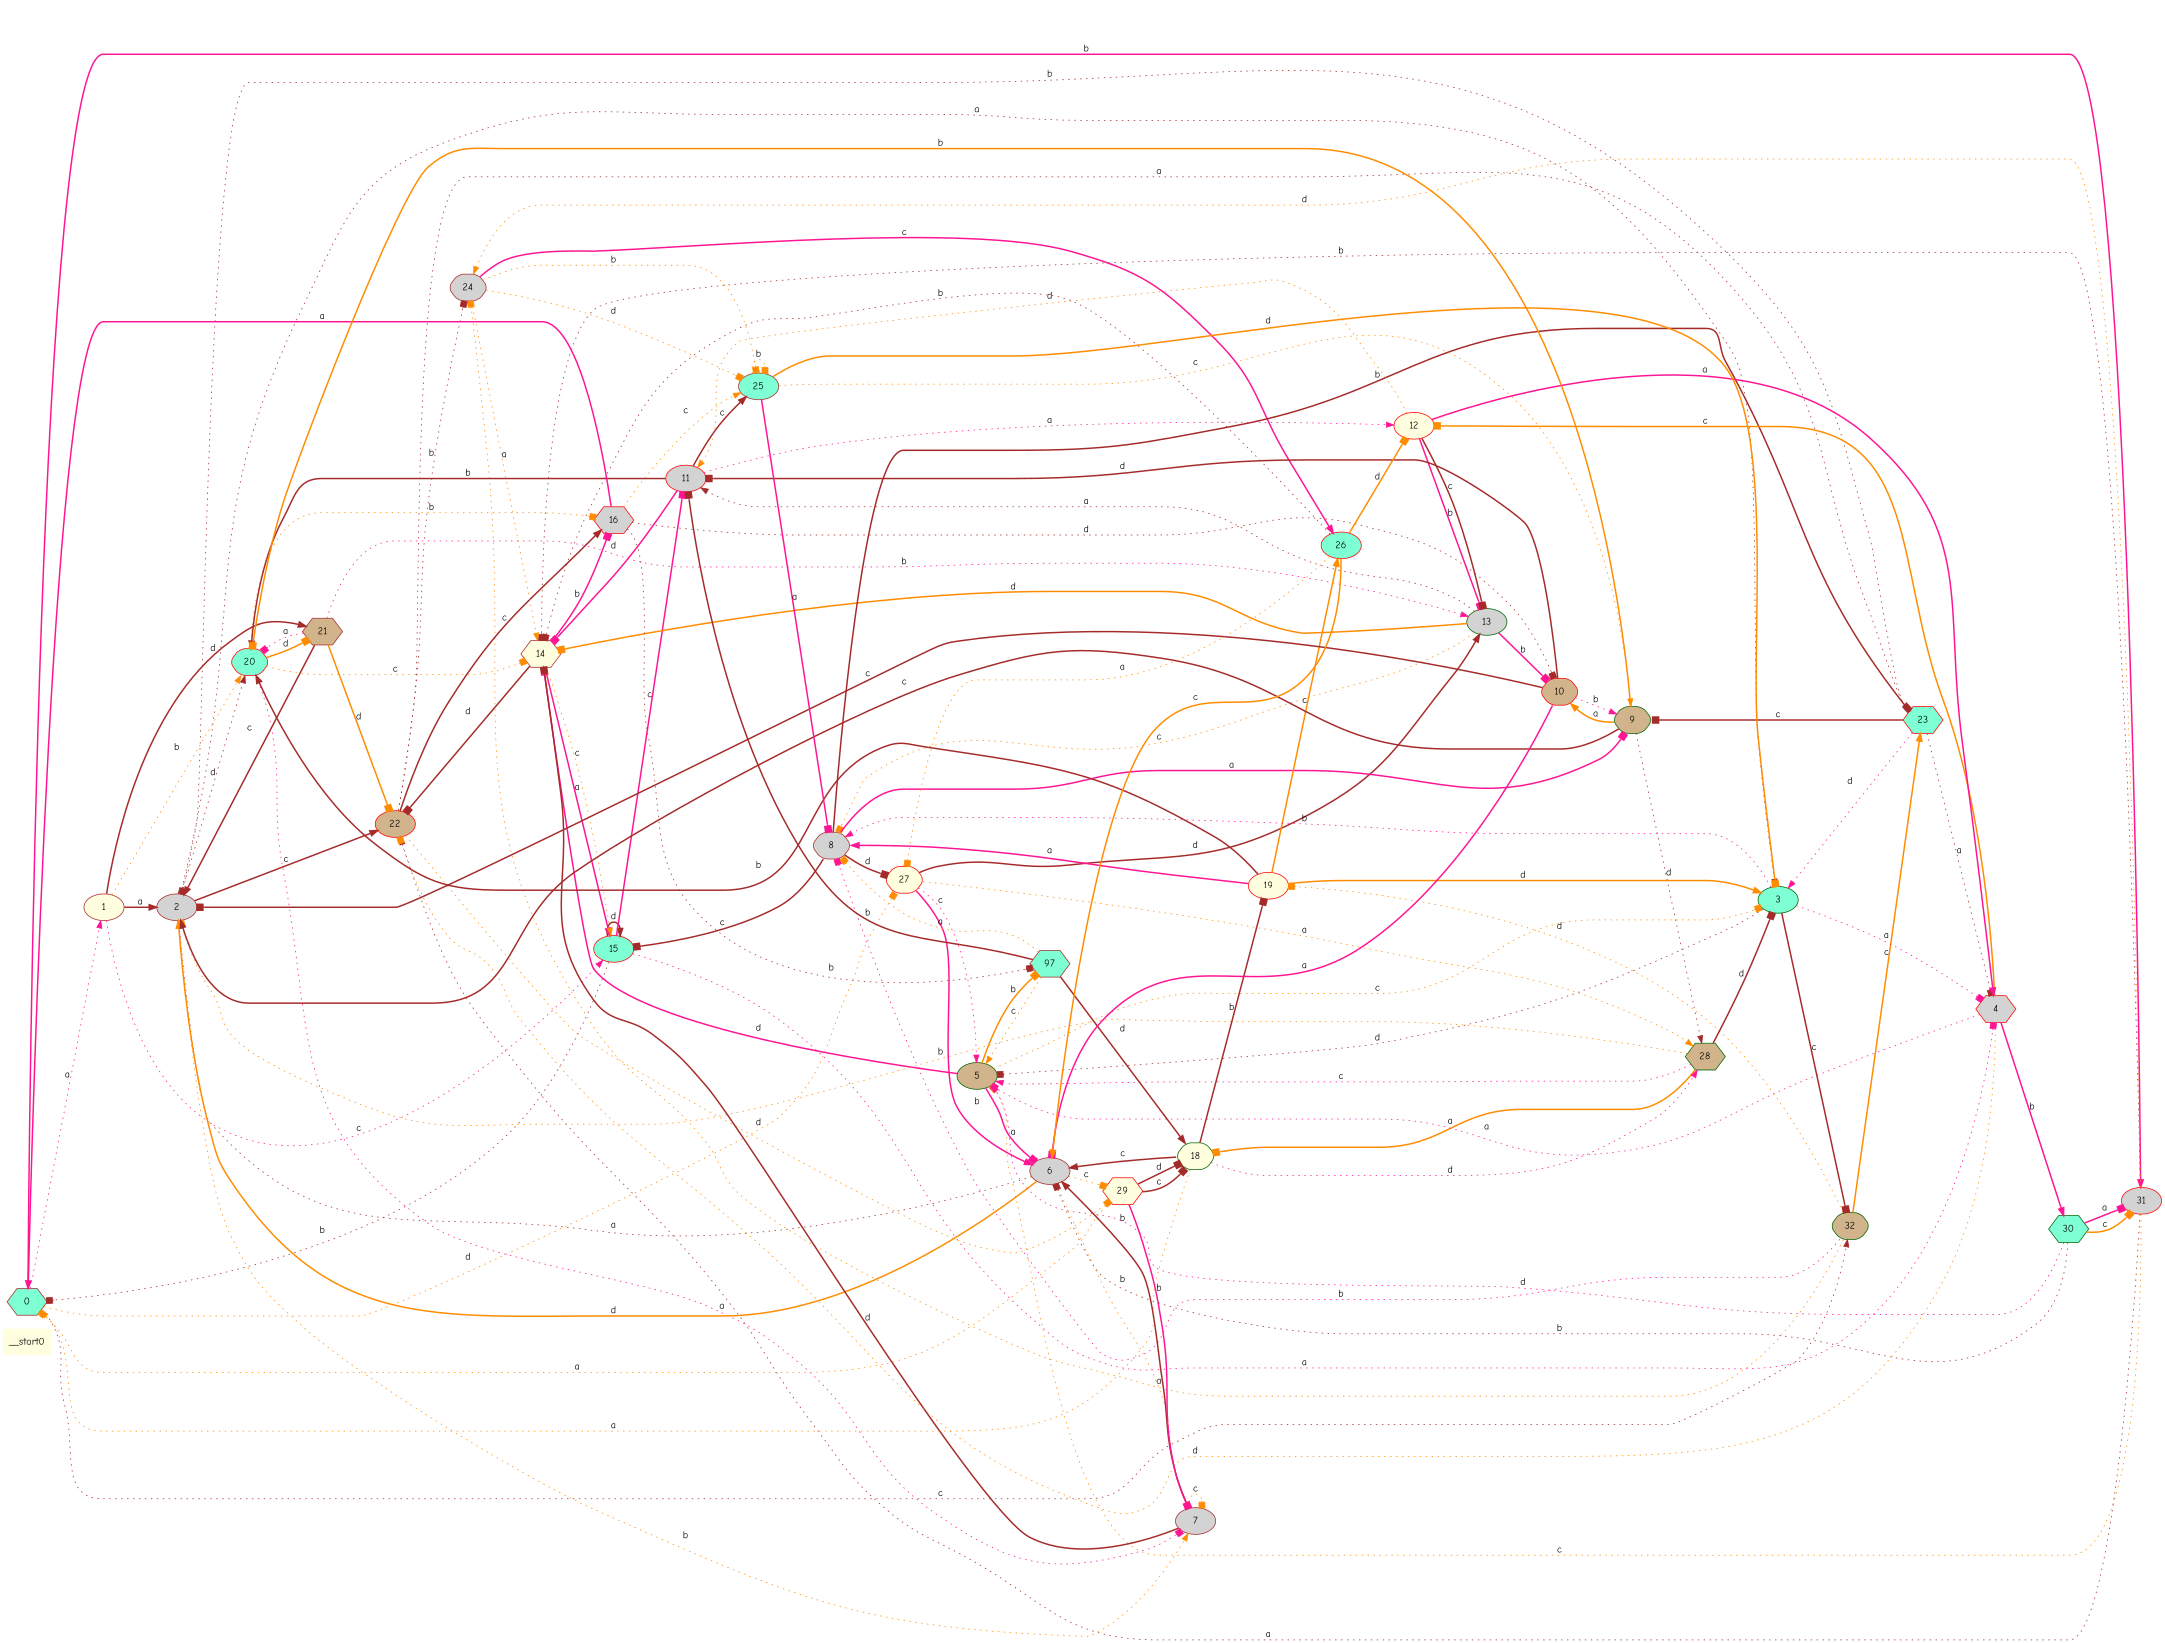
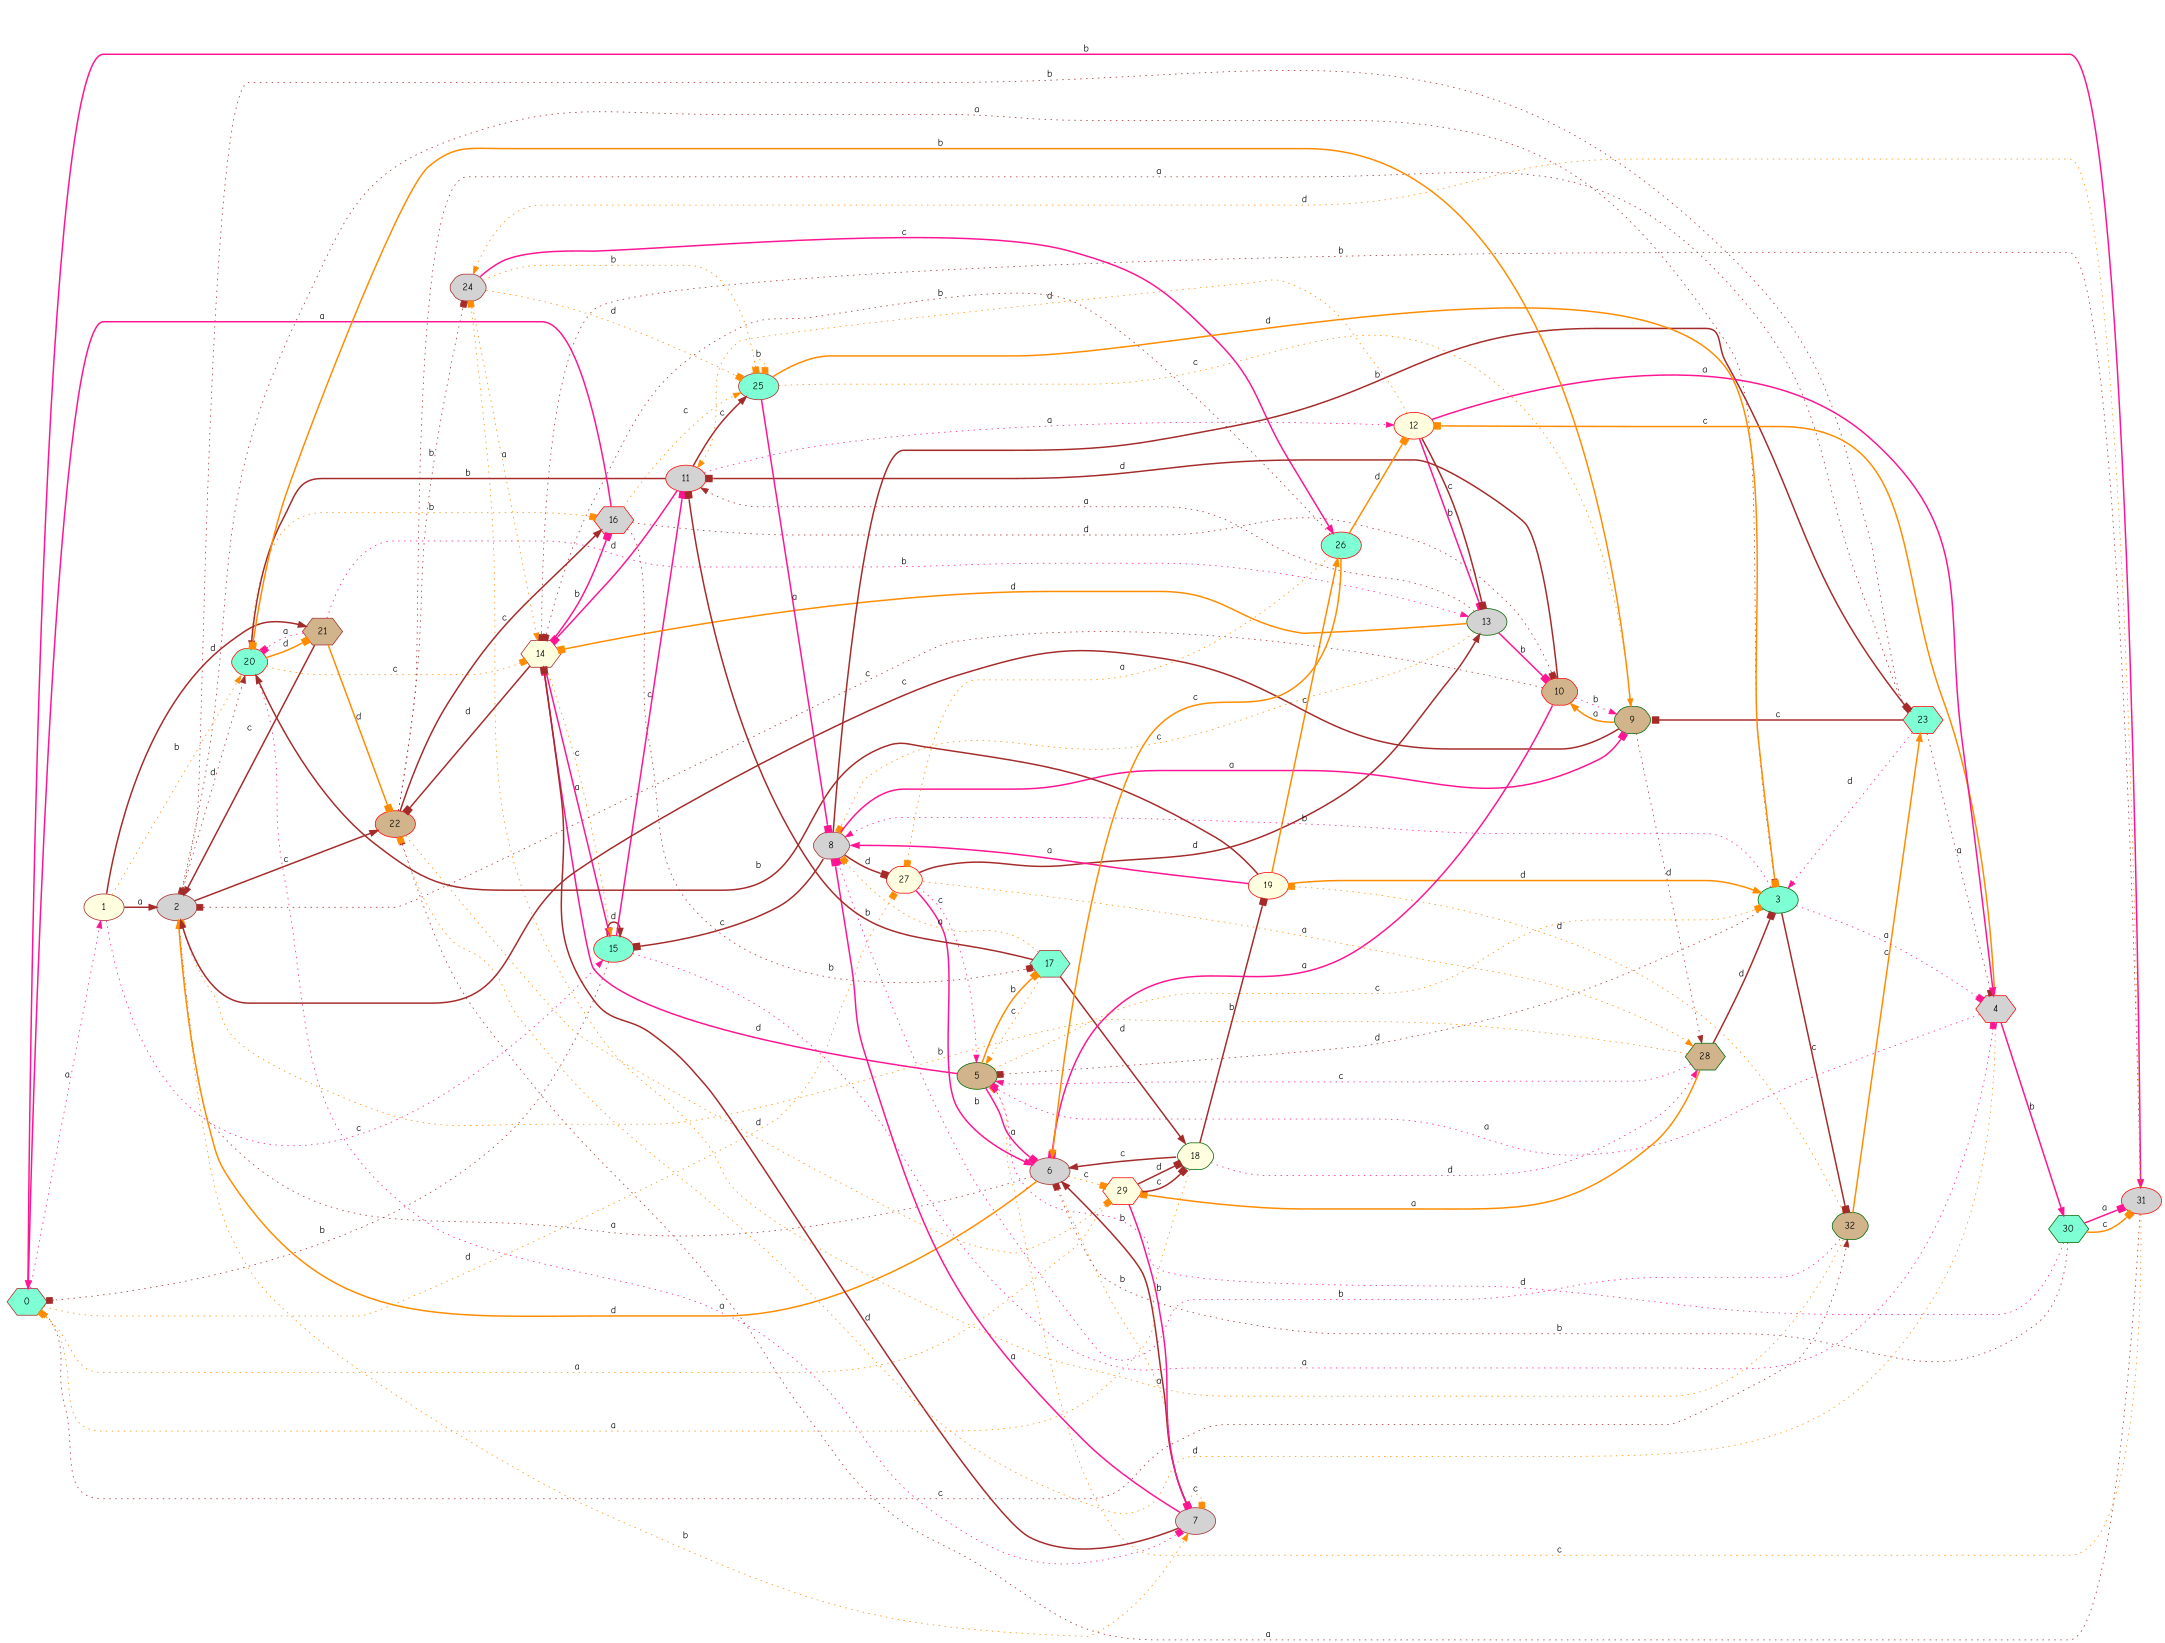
  digraph {
    fontname="Comic Neue"
    rankdir=LR
    node [color=red fillcolor=lightgrey fontname="Comic Neue" shape=hexagon style=filled]
    edge [arrowhead=box color=darkorange fontname="Comic Neue" style=dotted]
-   __start0 [color=brown fillcolor=lightyellow shape=none]
    n2 [color=brown fillcolor=aquamarine label=0]
    n3 [color=brown fillcolor=lightyellow label=1 shape=ellipse style="rounded,filled"]
    n4 [fillcolor=lightyellow label=27 style="rounded,filled"]
    n5 [label=31 shape=ellipse style="rounded,filled"]
    n6 [color=darkgreen fillcolor=tan label=32 style="rounded,filled"]
    n7 [color=brown label=2 shape=ellipse]
    n8 [fillcolor=aquamarine label=15 shape=ellipse style="rounded,filled"]
    n9 [fillcolor=aquamarine label=20 style="rounded,filled"]
    n10 [color=brown fillcolor=tan label=21]
    n11 [color=darkgreen fillcolor=tan label=5 shape=ellipse]
    n12 [color=brown label=6 shape=ellipse]
    n13 [color=darkgreen fillcolor=tan label=28]
    n14 [color=darkgreen label=13 shape=ellipse]
    n15 [fillcolor=tan label=22 shape=ellipse style="rounded,filled"]
    n16 [color=brown fillcolor=lightyellow label=14]
    n17 [color=brown label=24 style="rounded,filled"]
    n18 [color=brown label=8 style="rounded,filled"]
    n19 [fillcolor=aquamarine label=23]
    n20 [fillcolor=lightyellow label=19 shape=ellipse]
    n21 [color=darkgreen fillcolor=aquamarine label=3 shape=ellipse]
    n22 [color=brown label=7 shape=ellipse]
    n23 [label=4]
    n24 [label=11 shape=ellipse style="rounded,filled"]
    n25 [label=16]
    n26 [fillcolor=lightyellow label=29]
    n27 [fillcolor=lightyellow label=12 shape=ellipse]
    n28 [color=darkgreen fillcolor=aquamarine label=30]
-   n29 [color=brown fillcolor=aquamarine label=97]
+   n29 [color=brown fillcolor=aquamarine label=17]
    n30 [color=darkgreen fillcolor=tan label=9 style="rounded,filled"]
    n31 [color=darkgreen fillcolor=lightyellow label=18 style="rounded,filled"]
    n32 [fillcolor=tan label=10 style="rounded,filled"]
    n33 [color=brown fillcolor=aquamarine label=25 shape=ellipse style="rounded,filled"]
    n34 [fillcolor=aquamarine label=26 shape=ellipse style="rounded,filled"]
    n2 -> n3 [arrowhead=normal color=deeppink label=a]
    n2 -> n4 [label=d]
    n2 -> n5 [arrowhead=normal color=deeppink label=b style=bold]
    n2 -> n6 [arrowhead=normal color=brown label=c]
    n3 -> n7 [arrowhead=normal color=brown label=a style=bold]
    n3 -> n8 [arrowhead=normal color=deeppink label=c]
    n3 -> n9 [arrowhead=normal label=b]
    n3 -> n10 [arrowhead=normal color=brown label=d style=bold]
    n4 -> n11 [arrowhead=normal color=deeppink label=c]
    n4 -> n12 [arrowhead=normal color=deeppink label=b style=bold]
    n4 -> n13 [arrowhead=normal label=a]
    n4 -> n14 [arrowhead=normal color=brown label=d style=bold]
    n5 -> n11 [label=c]
    n5 -> n15 [arrowhead=normal color=brown label=a]
    n5 -> n16 [color=brown label=b]
    n5 -> n17 [arrowhead=normal label=d]
    n6 -> n17 [label=a]
    n6 -> n18 [color=deeppink label=b]
    n6 -> n19 [arrowhead=normal label=c style=bold]
    n6 -> n20 [label=d]
    n7 -> n9 [arrowhead=normal color=brown label=d]
    n7 -> n15 [arrowhead=normal color=brown label=c style=bold]
    n7 -> n21 [arrowhead=normal color=brown label=a]
    n7 -> n22 [arrowhead=normal label=b]
    n8 -> n2 [color=brown label=b]
    n8 -> n8 [arrowhead=normal color=brown label=d style=bold]
    n8 -> n23 [color=deeppink label=a]
    n8 -> n24 [color=deeppink label=c style=bold]
    n9 -> n10 [label=d style=bold]
    n9 -> n16 [label=c]
    n9 -> n22 [color=deeppink label=a]
    n9 -> n25 [label=b]
    n10 -> n7 [arrowhead=normal color=brown label=c style=bold]
    n10 -> n9 [color=deeppink label=a]
    n10 -> n14 [arrowhead=normal color=deeppink label=b]
    n10 -> n15 [label=d style=bold]
    n11 -> n12 [color=deeppink label=a style=bold]
    n11 -> n16 [arrowhead=normal color=deeppink label=d style=bold]
    n11 -> n21 [label=c]
    n11 -> n29 [label=b style=bold]
    n12 -> n7 [arrowhead=normal color=brown label=a]
    n12 -> n7 [arrowhead=normal label=d style=bold]
    n12 -> n22 [label=b]
    n12 -> n26 [label=c]
    n13 -> n7 [label=b]
    n13 -> n11 [arrowhead=normal color=deeppink label=c]
    n13 -> n21 [color=brown label=d style=bold]
-   n13 -> n31 [label=a style=bold]
+   n13 -> n26 [label=a style=bold]
    n14 -> n16 [label=d style=bold]
    n14 -> n18 [label=c]
    n14 -> n24 [arrowhead=normal color=brown label=a]
    n14 -> n32 [color=deeppink label=b style=bold]
    n15 -> n17 [color=brown label=b]
    n15 -> n19 [color=brown label=a]
    n15 -> n25 [arrowhead=normal color=brown label=c style=bold]
    n15 -> n26 [label=d]
    n16 -> n8 [arrowhead=normal color=deeppink label=a style=bold]
    n16 -> n8 [arrowhead=normal label=c]
    n16 -> n15 [color=brown label=d style=bold]
    n16 -> n25 [color=deeppink label=b style=bold]
    n17 -> n16 [arrowhead=normal label=a]
    n17 -> n33 [label=b]
    n17 -> n33 [label=d]
    n17 -> n34 [arrowhead=normal color=deeppink label=c style=bold]
    n18 -> n4 [color=brown label=d style=bold]
    n18 -> n8 [color=brown label=c style=bold]
    n18 -> n19 [arrowhead=normal color=brown label=b style=bold]
    n18 -> n30 [color=deeppink label=a style=bold]
    n19 -> n7 [color=brown label=b]
    n19 -> n21 [arrowhead=normal color=deeppink label=d]
    n19 -> n23 [color=brown label=a]
    n19 -> n30 [color=brown label=c style=bold]
    n20 -> n9 [arrowhead=normal color=brown label=b style=bold]
    n20 -> n18 [arrowhead=normal color=deeppink label=a style=bold]
    n20 -> n21 [arrowhead=normal label=d style=bold]
    n20 -> n34 [arrowhead=normal label=c style=bold]
    n21 -> n6 [color=brown label=c style=bold]
    n21 -> n11 [color=brown label=d]
    n21 -> n18 [arrowhead=normal color=deeppink label=b]
    n21 -> n23 [color=deeppink label=a]
    n22 -> n12 [arrowhead=normal color=brown label=b style=bold]
    n22 -> n16 [color=brown label=d style=bold]
+   n22 -> n18 [color=deeppink label=a style=bold]
    n22 -> n22 [label=c]
    n23 -> n11 [color=deeppink label=a]
    n23 -> n15 [label=d]
    n23 -> n27 [label=c style=bold]
    n23 -> n28 [arrowhead=normal color=deeppink label=b style=bold]
    n24 -> n9 [arrowhead=normal color=brown label=b style=bold]
    n24 -> n16 [color=deeppink label=d style=bold]
    n24 -> n27 [arrowhead=normal color=deeppink label=a]
    n24 -> n33 [arrowhead=normal color=brown label=c style=bold]
    n25 -> n2 [arrowhead=normal color=deeppink label=a style=bold]
    n25 -> n29 [color=brown label=b]
    n25 -> n32 [color=brown label=d]
    n25 -> n33 [arrowhead=normal label=c]
    n26 -> n2 [label=a]
    n26 -> n22 [color=deeppink label=b style=bold]
    n26 -> n31 [color=brown label=c style=bold]
    n26 -> n31 [color=brown label=d style=bold]
    n27 -> n14 [color=deeppink label=b style=bold]
    n27 -> n14 [color=brown label=c style=bold]
    n27 -> n23 [arrowhead=normal color=deeppink label=a style=bold]
    n27 -> n24 [arrowhead=normal label=d]
    n28 -> n5 [color=deeppink label=a style=bold]
    n28 -> n5 [label=c style=bold]
    n28 -> n11 [arrowhead=normal color=deeppink label=d]
    n28 -> n12 [color=brown label=b]
    n29 -> n11 [arrowhead=normal label=c]
    n29 -> n18 [label=a]
    n29 -> n24 [color=brown label=b style=bold]
    n29 -> n31 [arrowhead=normal color=brown label=d style=bold]
    n30 -> n7 [arrowhead=normal color=brown label=c style=bold]
    n30 -> n9 [label=b style=bold]
    n30 -> n13 [arrowhead=normal color=brown label=d]
    n30 -> n32 [arrowhead=normal label=a style=bold]
    n31 -> n2 [arrowhead=normal label=a]
    n31 -> n12 [arrowhead=normal color=brown label=c style=bold]
    n31 -> n13 [arrowhead=normal color=deeppink label=d]
    n31 -> n20 [color=brown label=b style=bold]
-   n32 -> n7 [color=brown label=c style=bold]
+   n32 -> n7 [color=brown label=c]
    n32 -> n12 [color=deeppink label=a style=bold]
    n32 -> n24 [color=brown label=d style=bold]
    n32 -> n30 [arrowhead=normal color=deeppink label=b]
    n33 -> n18 [color=deeppink label=a style=bold]
    n33 -> n21 [label=d style=bold]
    n33 -> n30 [arrowhead=normal label=c]
    n33 -> n33 [label=b]
    n34 -> n4 [label=a]
    n34 -> n12 [arrowhead=normal label=c style=bold]
    n34 -> n16 [color=brown label=b]
    n34 -> n27 [label=d style=bold]
  }
